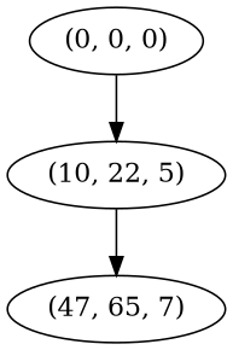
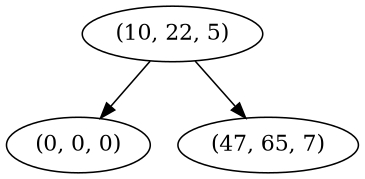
  digraph {
    "(0, 0, 0)"
    "(10, 22, 5)"
    "(47, 65, 7)"
-   "(0, 0, 0)" -> "(10, 22, 5)"
+   "(10, 22, 5)" -> "(0, 0, 0)"
    "(10, 22, 5)" -> "(47, 65, 7)"
  }
